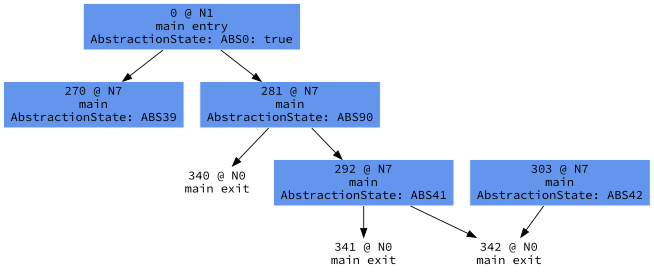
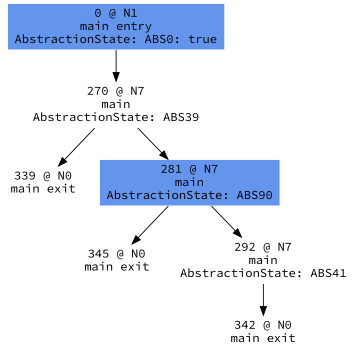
  digraph {
    fontname="Source Code Pro"
    node [color=white fillcolor=cornflowerblue fontname="Source Code Pro" shape=box style=filled]
    edge [fontname="Source Code Pro"]
    n1 [label="0 @ N1\nmain entry\nAbstractionState: ABS0: true\n"]
-   n2 [label="270 @ N7\nmain\nAbstractionState: ABS39\n"]
+   n2 [fillcolor=white label="270 @ N7\nmain\nAbstractionState: ABS39\n"]
+   n3 [label="339 @ N0\nmain exit\n" fillcolor=""]
    n4 [label="281 @ N7\nmain\nAbstractionState: ABS90\n"]
-   n5 [label="340 @ N0\nmain exit\n" fillcolor=""]
-   n6 [label="292 @ N7\nmain\nAbstractionState: ABS41\n"]
-   n7 [label="341 @ N0\nmain exit\n" fillcolor=""]
+   n5 [label="345 @ N0\nmain exit\n" fillcolor=""]
+   n6 [fillcolor=white label="292 @ N7\nmain\nAbstractionState: ABS41\n"]
    n8 [label="342 @ N0\nmain exit\n" fillcolor=""]
-   n9 [label="303 @ N7\nmain\nAbstractionState: ABS42\n"]
    n1 -> n2
-   n1 -> n4
+   n2 -> n3
+   n2 -> n4
    n4 -> n5
    n4 -> n6
-   n6 -> n7
    n6 -> n8
-   n9 -> n8
  }
